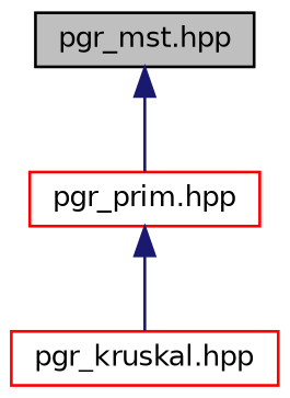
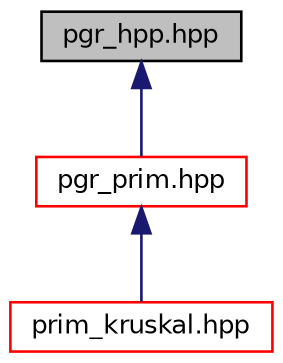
  digraph {
    node [color=red fillcolor=white fontname=Helvetica fontsize=10 shape=record style=filled]
    edge [color=midnightblue dir=back fontname=Helvetica fontsize=10 labelfontname=Helvetica labelfontsize=10 style=solid]
-   n1 [color=black fillcolor=grey75 fontcolor=black height=0.2 label="pgr_mst.hpp" width=0.4]
+   n1 [color=black fillcolor=grey75 fontcolor=black height=0.2 label="pgr_hpp.hpp" width=0.4]
    n2 [height=0.2 label="pgr_prim.hpp" width=0.4]
-   n3 [height=0.2 label="pgr_kruskal.hpp" width=0.4]
+   n3 [height=0.2 label="prim_kruskal.hpp" width=0.4]
    n1 -> n2
    n2 -> n3
  }
